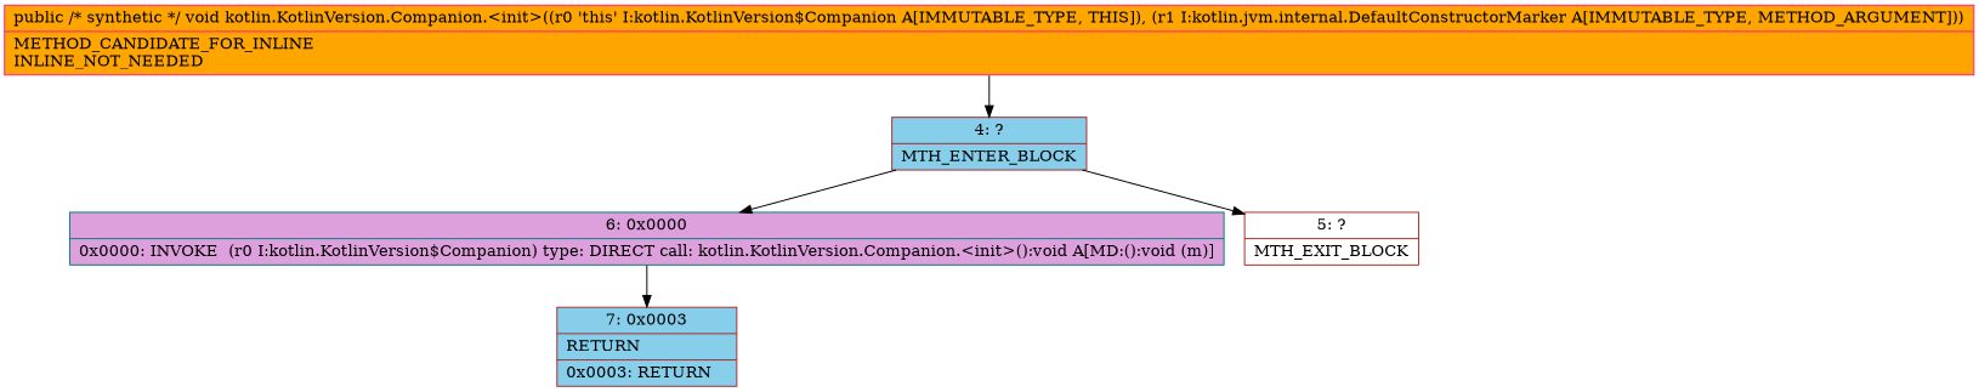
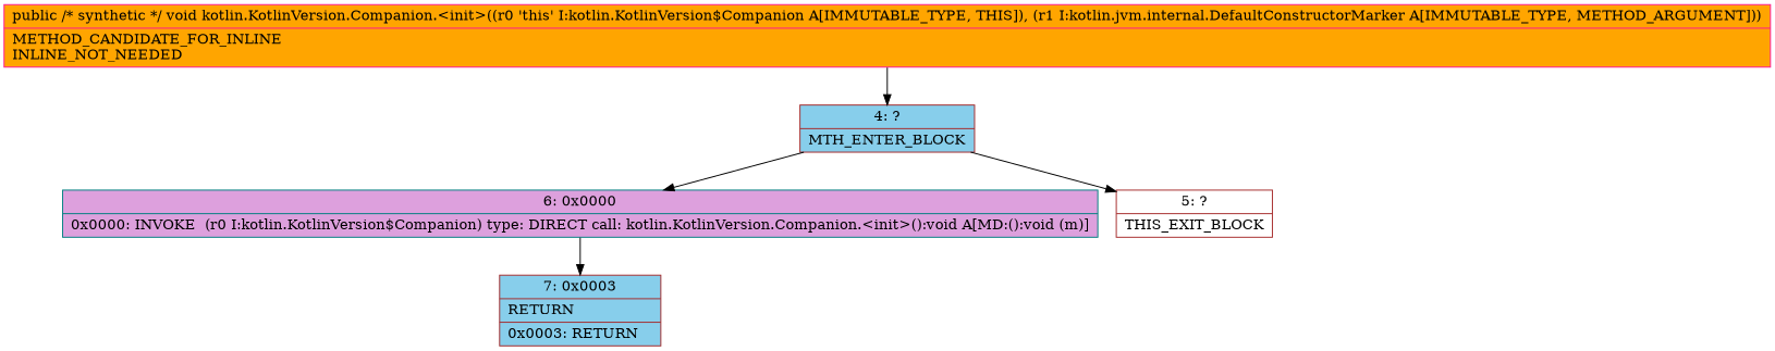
  digraph {
    node [color=brown fillcolor=skyblue shape=record style=filled]
    n1 [label="{4\:\ ?|MTH_ENTER_BLOCK\l}"]
    n2 [color=teal fillcolor=plum label="{6\:\ 0x0000|0x0000: INVOKE  (r0 I:kotlin.KotlinVersion$Companion) type: DIRECT call: kotlin.KotlinVersion.Companion.\<init\>():void A[MD:():void (m)]\l}"]
-   n3 [fillcolor=white label="{5\:\ ?|MTH_EXIT_BLOCK\l}"]
+   n3 [fillcolor=white label="{5\:\ ?|THIS_EXIT_BLOCK\l}"]
    n4 [label="{7\:\ 0x0003|RETURN\l|0x0003: RETURN   \l}"]
    n5 [color=deeppink fillcolor=orange label="{public \/* synthetic *\/ void kotlin.KotlinVersion.Companion.\<init\>((r0 'this' I:kotlin.KotlinVersion$Companion A[IMMUTABLE_TYPE, THIS]), (r1 I:kotlin.jvm.internal.DefaultConstructorMarker A[IMMUTABLE_TYPE, METHOD_ARGUMENT]))  | METHOD_CANDIDATE_FOR_INLINE\lINLINE_NOT_NEEDED\l}"]
    n1 -> n2
    n1 -> n3
    n2 -> n4
    n5 -> n1
  }
